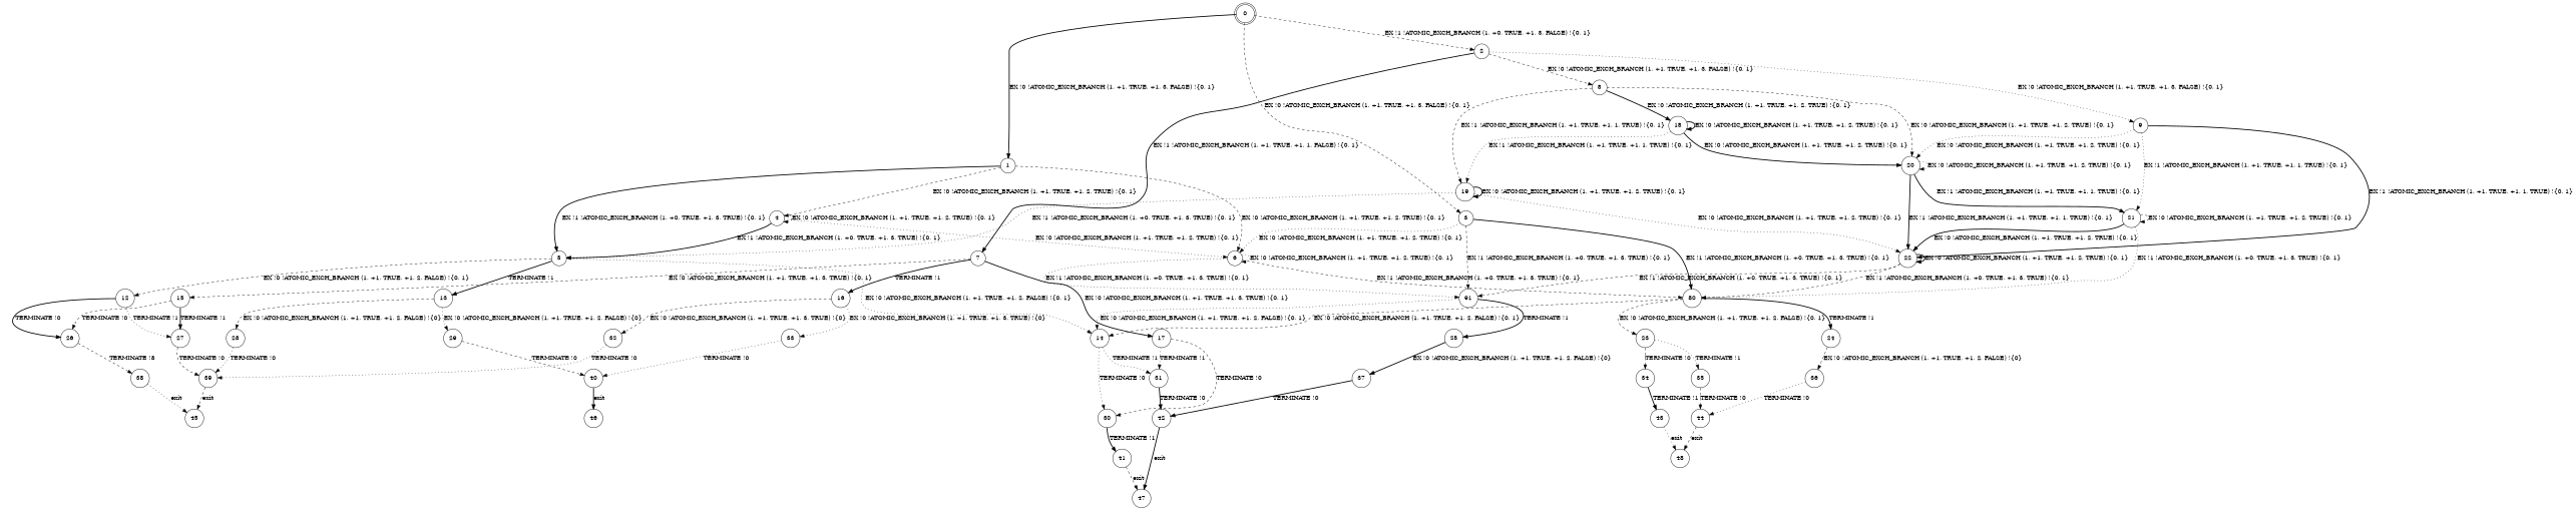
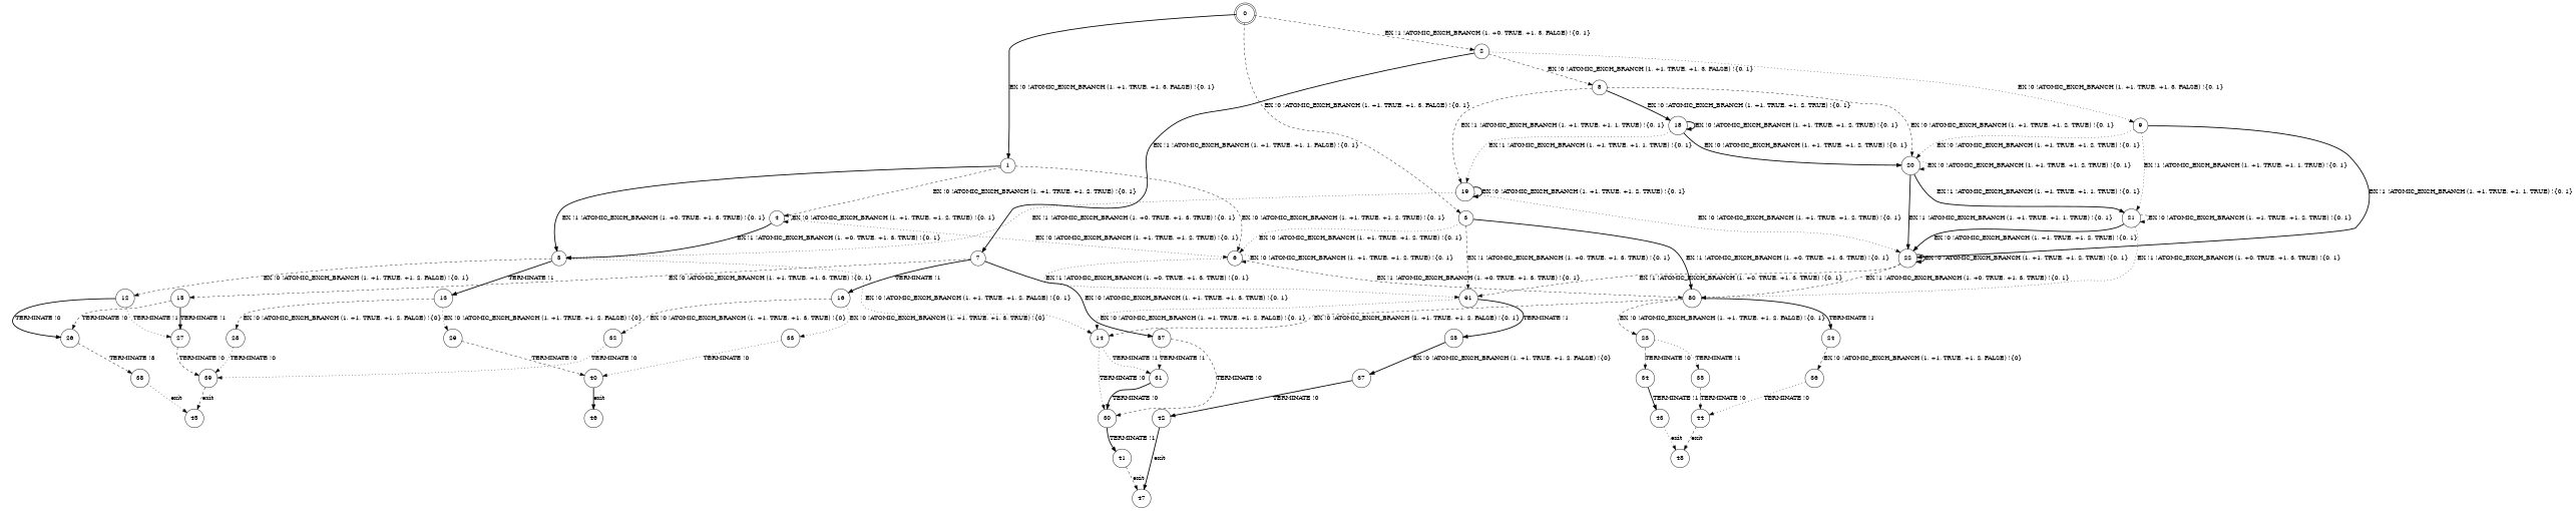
  digraph {
    node [shape=circle]
    edge [style=dashed]
    0 [peripheries=2]
    1
    2
    3
    4
    5
    6
    7
    8
    9
    n11 [label=80]
    n12 [label=91]
    12
    13
    14
    15
    16
-   17
+   17 [label=57]
    18
    19
    20
    21
    22
    23
    24
    25
    26
    27
    28
    29
    30
    31
    32
    33
    34
    35
    36
    37
    38
    39
    40
    41
    42
    43
    44
    45
    46
    47
    48
    0 -> 1 [label="EX !0 !ATOMIC_EXCH_BRANCH (1, +1, TRUE, +1, 3, FALSE) !{0, 1}" style=bold]
    0 -> 2 [label="EX !1 !ATOMIC_EXCH_BRANCH (1, +0, TRUE, +1, 3, FALSE) !{0, 1}"]
    0 -> 3 [label="EX !0 !ATOMIC_EXCH_BRANCH (1, +1, TRUE, +1, 3, FALSE) !{0, 1}"]
    1 -> 4 [label="EX !0 !ATOMIC_EXCH_BRANCH (1, +1, TRUE, +1, 2, TRUE) !{0, 1}"]
    1 -> 5 [label="EX !1 !ATOMIC_EXCH_BRANCH (1, +0, TRUE, +1, 3, TRUE) !{0, 1}" style=bold]
    1 -> 6 [label="EX !0 !ATOMIC_EXCH_BRANCH (1, +1, TRUE, +1, 2, TRUE) !{0, 1}"]
    2 -> 7 [label="EX !1 !ATOMIC_EXCH_BRANCH (1, +1, TRUE, +1, 1, FALSE) !{0, 1}" style=bold]
    2 -> 8 [label="EX !0 !ATOMIC_EXCH_BRANCH (1, +1, TRUE, +1, 3, FALSE) !{0, 1}"]
    2 -> 9 [label="EX !0 !ATOMIC_EXCH_BRANCH (1, +1, TRUE, +1, 3, FALSE) !{0, 1}" style=dotted]
    3 -> 6 [label="EX !0 !ATOMIC_EXCH_BRANCH (1, +1, TRUE, +1, 2, TRUE) !{0, 1}" style=dotted]
    3 -> n11 [label="EX !1 !ATOMIC_EXCH_BRANCH (1, +0, TRUE, +1, 3, TRUE) !{0, 1}" style=bold]
    3 -> n12 [label="EX !1 !ATOMIC_EXCH_BRANCH (1, +0, TRUE, +1, 3, TRUE) !{0, 1}"]
    4 -> 4 [label="EX !0 !ATOMIC_EXCH_BRANCH (1, +1, TRUE, +1, 2, TRUE) !{0, 1}"]
    4 -> 5 [label="EX !1 !ATOMIC_EXCH_BRANCH (1, +0, TRUE, +1, 3, TRUE) !{0, 1}" style=bold]
    4 -> 6 [label="EX !0 !ATOMIC_EXCH_BRANCH (1, +1, TRUE, +1, 2, TRUE) !{0, 1}" style=dotted]
    5 -> 12 [label="EX !0 !ATOMIC_EXCH_BRANCH (1, +1, TRUE, +1, 2, FALSE) !{0, 1}"]
    5 -> 13 [label="TERMINATE !1" style=bold]
    5 -> 14 [label="EX !0 !ATOMIC_EXCH_BRANCH (1, +1, TRUE, +1, 2, FALSE) !{0, 1}" style=dotted]
    6 -> 6 [label="EX !0 !ATOMIC_EXCH_BRANCH (1, +1, TRUE, +1, 2, TRUE) !{0, 1}" style=dotted]
    6 -> n11 [label="EX !1 !ATOMIC_EXCH_BRANCH (1, +0, TRUE, +1, 3, TRUE) !{0, 1}"]
    6 -> n12 [label="EX !1 !ATOMIC_EXCH_BRANCH (1, +0, TRUE, +1, 3, TRUE) !{0, 1}" style=dotted]
    7 -> 15 [label="EX !0 !ATOMIC_EXCH_BRANCH (1, +1, TRUE, +1, 3, TRUE) !{0, 1}"]
    7 -> 16 [label="TERMINATE !1" style=bold]
    7 -> 17 [label="EX !0 !ATOMIC_EXCH_BRANCH (1, +1, TRUE, +1, 3, TRUE) !{0, 1}" style=bold]
    8 -> 18 [label="EX !0 !ATOMIC_EXCH_BRANCH (1, +1, TRUE, +1, 2, TRUE) !{0, 1}" style=bold]
    8 -> 19 [label="EX !1 !ATOMIC_EXCH_BRANCH (1, +1, TRUE, +1, 1, TRUE) !{0, 1}"]
    8 -> 20 [label="EX !0 !ATOMIC_EXCH_BRANCH (1, +1, TRUE, +1, 2, TRUE) !{0, 1}"]
    9 -> 20 [label="EX !0 !ATOMIC_EXCH_BRANCH (1, +1, TRUE, +1, 2, TRUE) !{0, 1}" style=dotted]
    9 -> 21 [label="EX !1 !ATOMIC_EXCH_BRANCH (1, +1, TRUE, +1, 1, TRUE) !{0, 1}" style=dotted]
    9 -> 22 [label="EX !1 !ATOMIC_EXCH_BRANCH (1, +1, TRUE, +1, 1, TRUE) !{0, 1}" style=bold]
    n11 -> 14 [label="EX !0 !ATOMIC_EXCH_BRANCH (1, +1, TRUE, +1, 2, FALSE) !{0, 1}"]
    n11 -> 23 [label="EX !0 !ATOMIC_EXCH_BRANCH (1, +1, TRUE, +1, 2, FALSE) !{0, 1}"]
    n11 -> 24 [label="TERMINATE !1" style=bold]
    n12 -> 14 [label="EX !0 !ATOMIC_EXCH_BRANCH (1, +1, TRUE, +1, 2, FALSE) !{0, 1}" style=dotted]
    n12 -> 25 [label="TERMINATE !1" style=bold]
    12 -> 26 [label="TERMINATE !0" style=bold]
    12 -> 27 [label="TERMINATE !1" style=dotted]
    13 -> 28 [label="EX !0 !ATOMIC_EXCH_BRANCH (1, +1, TRUE, +1, 2, FALSE) !{0}"]
    13 -> 29 [label="EX !0 !ATOMIC_EXCH_BRANCH (1, +1, TRUE, +1, 2, FALSE) !{0}" style=dotted]
    14 -> 30 [label="TERMINATE !0" style=dotted]
    14 -> 31 [label="TERMINATE !1" style=dotted]
    15 -> 26 [label="TERMINATE !0"]
    15 -> 27 [label="TERMINATE !1" style=bold]
    16 -> 32 [label="EX !0 !ATOMIC_EXCH_BRANCH (1, +1, TRUE, +1, 3, TRUE) !{0}"]
    16 -> 33 [label="EX !0 !ATOMIC_EXCH_BRANCH (1, +1, TRUE, +1, 3, TRUE) !{0}" style=dotted]
    17 -> 30 [label="TERMINATE !0"]
    17 -> 31 [label="TERMINATE !1" style=dotted]
    18 -> 18 [label="EX !0 !ATOMIC_EXCH_BRANCH (1, +1, TRUE, +1, 2, TRUE) !{0, 1}" style=bold]
    18 -> 19 [label="EX !1 !ATOMIC_EXCH_BRANCH (1, +1, TRUE, +1, 1, TRUE) !{0, 1}" style=dotted]
    18 -> 20 [label="EX !0 !ATOMIC_EXCH_BRANCH (1, +1, TRUE, +1, 2, TRUE) !{0, 1}" style=bold]
    19 -> 5 [label="EX !1 !ATOMIC_EXCH_BRANCH (1, +0, TRUE, +1, 3, TRUE) !{0, 1}" style=dotted]
    19 -> 19 [label="EX !0 !ATOMIC_EXCH_BRANCH (1, +1, TRUE, +1, 2, TRUE) !{0, 1}" style=bold]
    19 -> 22 [label="EX !0 !ATOMIC_EXCH_BRANCH (1, +1, TRUE, +1, 2, TRUE) !{0, 1}" style=dotted]
    20 -> 20 [label="EX !0 !ATOMIC_EXCH_BRANCH (1, +1, TRUE, +1, 2, TRUE) !{0, 1}" style=dotted]
    20 -> 21 [label="EX !1 !ATOMIC_EXCH_BRANCH (1, +1, TRUE, +1, 1, TRUE) !{0, 1}" style=bold]
    20 -> 22 [label="EX !1 !ATOMIC_EXCH_BRANCH (1, +1, TRUE, +1, 1, TRUE) !{0, 1}" style=bold]
    21 -> n11 [label="EX !1 !ATOMIC_EXCH_BRANCH (1, +0, TRUE, +1, 3, TRUE) !{0, 1}" style=dotted]
    21 -> 21 [label="EX !0 !ATOMIC_EXCH_BRANCH (1, +1, TRUE, +1, 2, TRUE) !{0, 1}"]
    21 -> 22 [label="EX !0 !ATOMIC_EXCH_BRANCH (1, +1, TRUE, +1, 2, TRUE) !{0, 1}" style=bold]
    22 -> n11 [label="EX !1 !ATOMIC_EXCH_BRANCH (1, +0, TRUE, +1, 3, TRUE) !{0, 1}"]
    22 -> n12 [label="EX !1 !ATOMIC_EXCH_BRANCH (1, +0, TRUE, +1, 3, TRUE) !{0, 1}"]
    22 -> 22 [label="EX !0 !ATOMIC_EXCH_BRANCH (1, +1, TRUE, +1, 2, TRUE) !{0, 1}" style=bold]
    23 -> 34 [label="TERMINATE !0"]
    23 -> 35 [label="TERMINATE !1" style=dotted]
    24 -> 36 [label="EX !0 !ATOMIC_EXCH_BRANCH (1, +1, TRUE, +1, 2, FALSE) !{0}"]
    25 -> 37 [label="EX !0 !ATOMIC_EXCH_BRANCH (1, +1, TRUE, +1, 2, FALSE) !{0}" style=bold]
    26 -> 38 [label="TERMINATE !8"]
    27 -> 39 [label="TERMINATE !0"]
    28 -> 39 [label="TERMINATE !0" style=dotted]
    29 -> 40 [label="TERMINATE !0"]
    30 -> 41 [label="TERMINATE !1" style=bold]
-   31 -> 42 [label="TERMINATE !0" style=bold]
+   31 -> 30 [label="TERMINATE !0" style=bold]
    32 -> 39 [label="TERMINATE !0" style=dotted]
    33 -> 40 [label="TERMINATE !0" style=dotted]
    34 -> 43 [label="TERMINATE !1" style=bold]
    35 -> 44 [label="TERMINATE !0"]
    36 -> 44 [label="TERMINATE !0" style=dotted]
    37 -> 42 [label="TERMINATE !0" style=bold]
    38 -> 45 [label=exit style=dotted]
    39 -> 45 [label=exit]
    40 -> 46 [label=exit style=bold]
    41 -> 47 [label=exit]
    42 -> 47 [label=exit style=bold]
    43 -> 48 [label=exit style=dotted]
    44 -> 48 [label=exit]
  }
